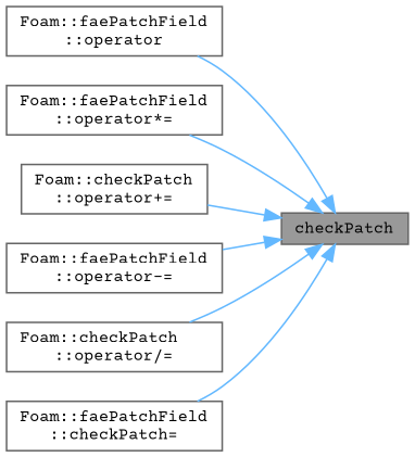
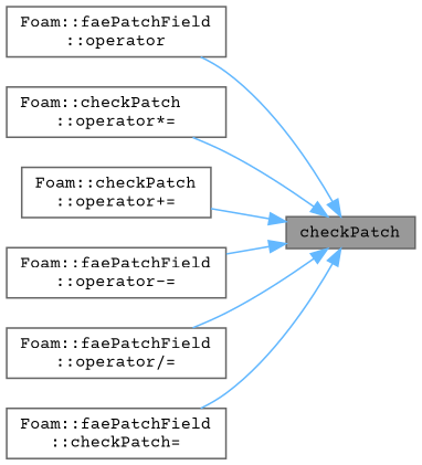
  digraph {
    fontname="Courier Prime"
    rankdir=RL
    node [color=grey40 fillcolor=white fontname="Courier Prime" fontsize=10 shape=box style=filled]
    edge [color=steelblue1 dir=back fontname="Courier Prime" fontsize=10 labelfontname=Helvetica labelfontsize=10 style=solid]
    n1 [color=gray40 fillcolor=grey60 fontcolor=black height=0.2 label=checkPatch width=0.4]
    n2 [height=0.2 label="Foam::faePatchField\l::operator" width=0.4]
-   n3 [height=0.2 label="Foam::faePatchField\l::operator*=" width=0.4]
+   n3 [height=0.2 label="Foam::checkPatch\l::operator*=" width=0.4]
    n4 [height=0.2 label="Foam::checkPatch\l::operator+=" width=0.4]
    n5 [height=0.2 label="Foam::faePatchField\l::operator-=" width=0.4]
-   n6 [height=0.2 label="Foam::checkPatch\l::operator/=" width=0.4]
+   n6 [height=0.2 label="Foam::faePatchField\l::operator/=" width=0.4]
    n7 [height=0.2 label="Foam::faePatchField\l::checkPatch=" width=0.4]
    n1 -> n2
    n1 -> n3
    n1 -> n4
    n1 -> n5
    n1 -> n6
    n1 -> n7
  }
